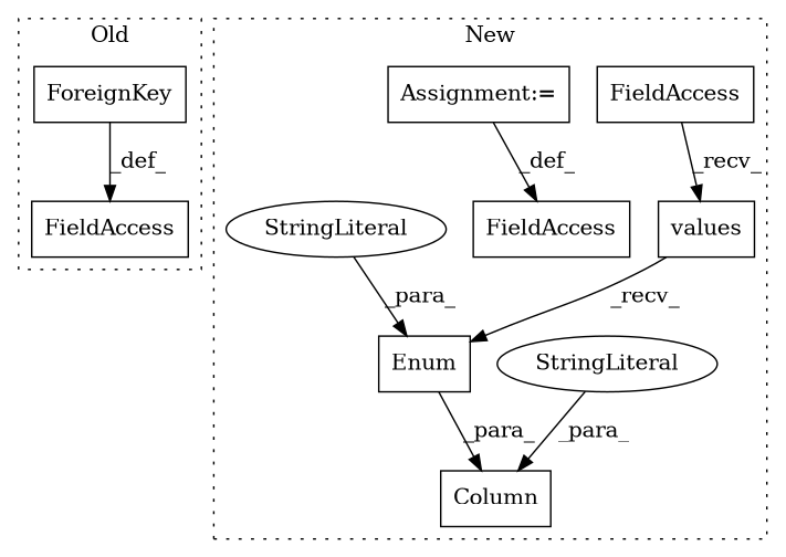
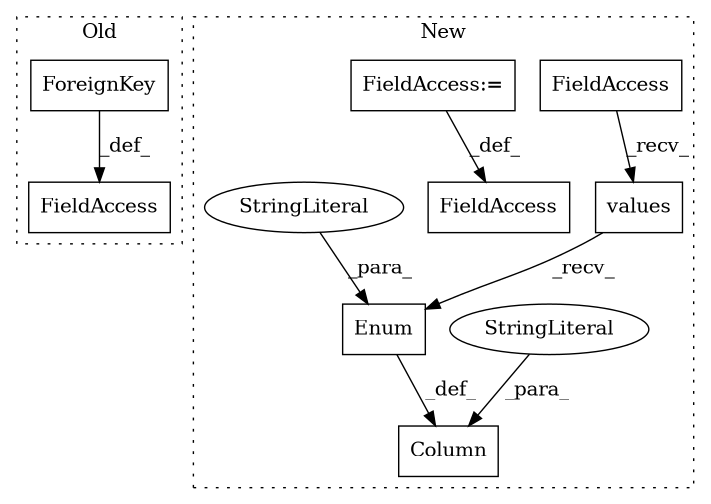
  digraph {
    node [a=32 shape=box]
    n1 [l="11,1" label=ForeignKey s="8396,8440"]
    n2 [a=22 l=16 label=FieldAccess s=8364]
    n3 [l=8 label=values s=11786]
    n4 [l="5,1" label=Enum s="11740,11822"]
    n5 [l="7,1" label=Column s="11733,12450"]
    n6 [a=22 l=13 label=FieldAccess s=11719]
    n7 [a=22 l=4 label=FieldAccess s=11745]
    n8 [a=45 l=626 label=StringLiteral s=11824 shape=ellipse]
-   n9 [a=7 l=1 label="Assignment:=" s=11732]
+   n9 [a=7 l=1 label="FieldAccess:=" s=11732]
    n10 [a=45 l=27 label=StringLiteral s=11795 shape=ellipse]
    subgraph cluster_1 {
      label=Old
      style=dotted
      n1
      n2
    }
    subgraph cluster_2 {
      label=New
      style=dotted
      n3
      n4
      n5
      n6
      n7
      n8
      n9
      n10
    }
    n1 -> n2 [label=_def_]
    n3 -> n4 [label=_recv_]
-   n4 -> n5 [label=_para_]
+   n4 -> n5 [label=_def_]
    n7 -> n3 [label=_recv_]
    n8 -> n5 [label=_para_]
    n9 -> n6 [label=_def_]
    n10 -> n4 [label=_para_]
  }
